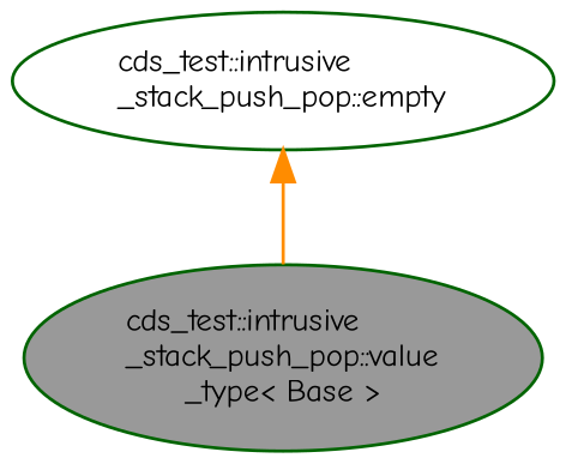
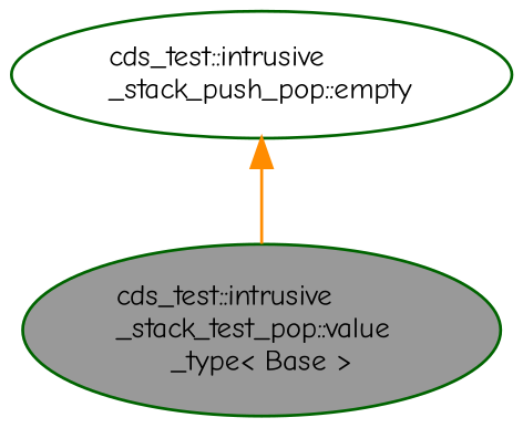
  digraph {
    fontname="Comic Neue"
    node [color=darkgreen fontname="Comic Neue" fontsize=10 shape=ellipse style=filled]
-   n1 [fillcolor=grey60 fontcolor=black height=0.2 label="cds_test::intrusive\l_stack_push_pop::value\l_type\< Base \>" width=0.4]
+   n1 [fillcolor=grey60 fontcolor=black height=0.2 label="cds_test::intrusive\l_stack_test_pop::value\l_type\< Base \>" width=0.4]
    n2 [fillcolor=white height=0.2 label="cds_test::intrusive\l_stack_push_pop::empty" width=0.4]
    n2 -> n1 [color=darkorange dir=back fontname="Comic Neue" fontsize=10 labelfontname=Helvetica labelfontsize=10 style=solid]
  }
